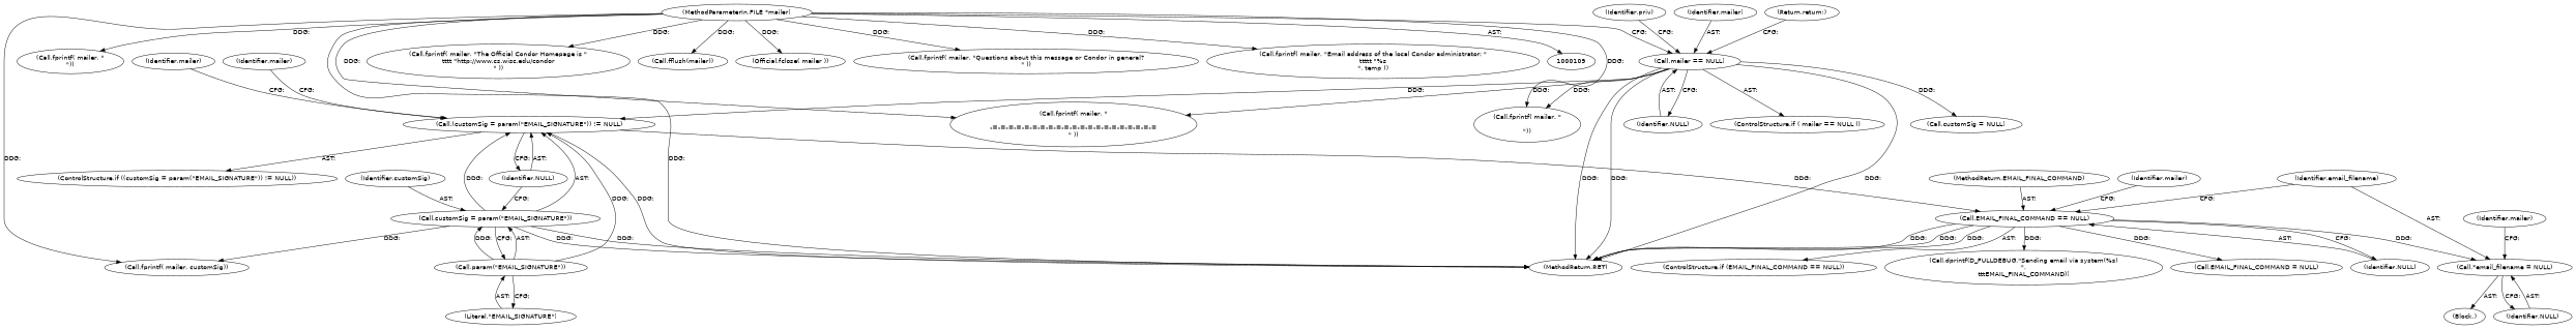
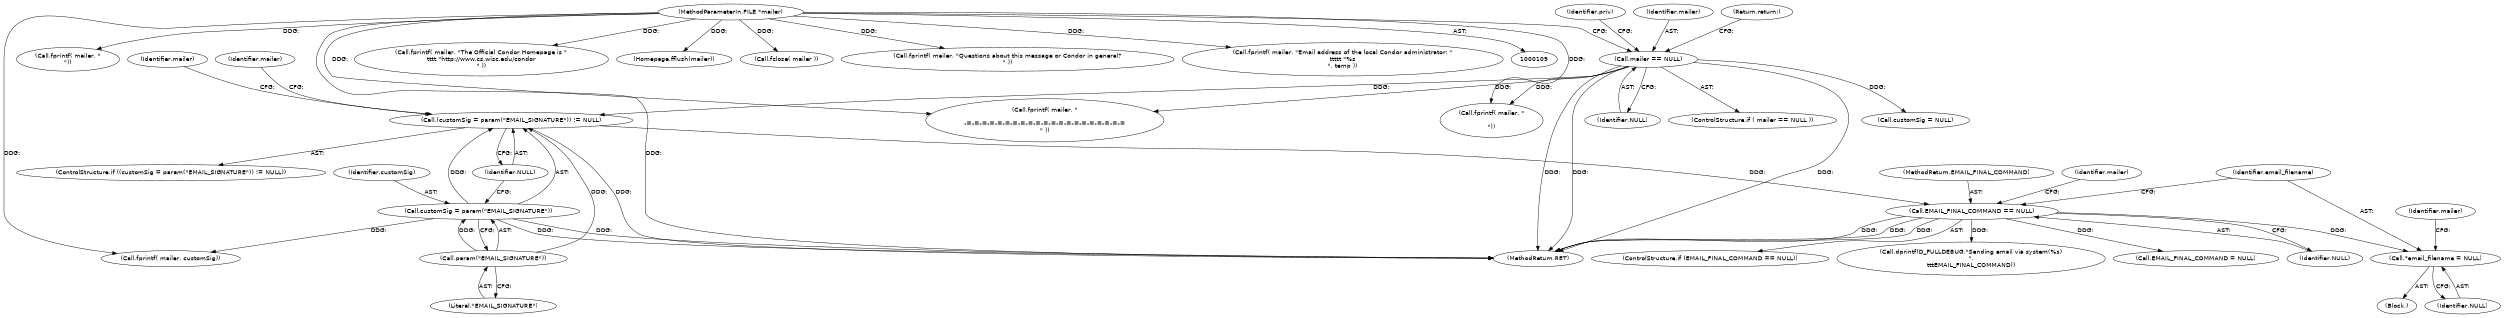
  digraph {
    fontname="DejaVu Sans"
    node [fontname="DejaVu Sans"]
    edge [fontname="DejaVu Sans"]
    n1 [label="(Call,*email_filename = NULL)"]
    n2 [label="(Block,)"]
    n3 [label="(Identifier,NULL)"]
    n4 [label="(Call,EMAIL_FINAL_COMMAND == NULL)"]
    n5 [label="(Call,EMAIL_FINAL_COMMAND = NULL)"]
    n6 [label="(ControlStructure,if (EMAIL_FINAL_COMMAND == NULL))"]
    n7 [label="(Call,dprintf(D_FULLDEBUG,\"Sending email via system(%s)\n\",\n\t\t\tEMAIL_FINAL_COMMAND))"]
    n8 [label="(MethodReturn,RET)"]
    n9 [label="(Identifier,NULL)"]
    n10 [label="(Call,(customSig = param(\"EMAIL_SIGNATURE\")) != NULL)"]
    n11 [label="(ControlStructure,if ((customSig = param(\"EMAIL_SIGNATURE\")) != NULL))"]
    n12 [label="(Identifier,NULL)"]
    n13 [label="(Call,customSig = param(\"EMAIL_SIGNATURE\"))"]
    n14 [label="(Call,param(\"EMAIL_SIGNATURE\"))"]
    n15 [label="(Call,fprintf( mailer, customSig))"]
    n16 [label="(Literal,\"EMAIL_SIGNATURE\")"]
    n17 [label="(Call,mailer == NULL)"]
    n18 [label="(ControlStructure,if ( mailer == NULL ))"]
    n19 [label="(Identifier,NULL)"]
    n20 [label="(Call,fprintf( mailer, \"\n\n\"))"]
    n21 [label="(Call,customSig = NULL)"]
    n22 [label="(Call,fprintf( mailer, \"\n\n-=-=-=-=-=-=-=-=-=-=-=-=-=-=-=-=-=-=-=-=-=\n\" ))"]
    n23 [label="(MethodParameterIn,FILE *mailer)"]
    n24 [label="(Call,fprintf( mailer, \"\n\"))"]
    n25 [label="(Call,fprintf( mailer, \"The Official Condor Homepage is \"\n\t\t\t\t \"http://www.cs.wisc.edu/condor\n\" ))"]
-   n26 [label="(Call,fflush(mailer))"]
-   n27 [label="(Official,fclose( mailer ))"]
+   n26 [label="(Homepage,fflush(mailer))"]
+   n27 [label="(Call,fclose( mailer ))"]
    n28 [label="(Call,fprintf( mailer, \"Questions about this message or Condor in general?\n\" ))"]
    n29 [label="(Call,fprintf( mailer, \"Email address of the local Condor administrator: \"\n\t\t\t\t\t \"%s\n\", temp ))"]
    1000109
    n31 [label="(Identifier,mailer)"]
    n32 [label="(Identifier,mailer)"]
    n33 [label="(Identifier,mailer)"]
    n34 [label="(Return,return;)"]
    n35 [label="(Identifier,customSig)"]
    n36 [label="(Identifier,mailer)"]
    n37 [label="(Identifier,mailer)"]
    n38 [label="(Identifier,email_filename)"]
    n39 [label="(Identifier,priv)"]
    n40 [label="(MethodReturn,EMAIL_FINAL_COMMAND)"]
    n1 -> n2 [label="AST: "]
    n1 -> n3 [label="CFG: "]
    n3 -> n1 [label="AST: "]
    n4 -> n1 [label="DDG: "]
    n4 -> n5 [label="DDG: "]
    n4 -> n6 [label="AST: "]
    n4 -> n7 [label="DDG: "]
    n4 -> n8 [label="DDG: "]
    n4 -> n8 [label="DDG: "]
    n4 -> n8 [label="DDG: "]
    n4 -> n9 [label="CFG: "]
    n9 -> n4 [label="AST: "]
    n10 -> n4 [label="DDG: "]
    n10 -> n8 [label="DDG: "]
    n10 -> n11 [label="AST: "]
    n10 -> n12 [label="CFG: "]
    n12 -> n10 [label="AST: "]
    n12 -> n13 [label="CFG: "]
    n13 -> n8 [label="DDG: "]
    n13 -> n8 [label="DDG: "]
    n13 -> n10 [label="AST: "]
    n13 -> n10 [label="DDG: "]
    n13 -> n14 [label="CFG: "]
    n13 -> n15 [label="DDG: "]
    n14 -> n10 [label="DDG: "]
    n14 -> n13 [label="AST: "]
    n14 -> n13 [label="DDG: "]
    n14 -> n16 [label="CFG: "]
    n16 -> n14 [label="AST: "]
    n17 -> n8 [label="DDG: "]
    n17 -> n8 [label="DDG: "]
    n17 -> n8 [label="DDG: "]
    n17 -> n10 [label="DDG: "]
    n17 -> n18 [label="AST: "]
    n17 -> n19 [label="CFG: "]
    n17 -> n20 [label="DDG: "]
    n17 -> n21 [label="DDG: "]
    n17 -> n22 [label="DDG: "]
    n19 -> n17 [label="AST: "]
    n23 -> n8 [label="DDG: "]
    n23 -> n15 [label="DDG: "]
    n23 -> n17 [label="CFG: "]
    n23 -> n20 [label="DDG: "]
    n23 -> n22 [label="DDG: "]
    n23 -> n24 [label="DDG: "]
    n23 -> n25 [label="DDG: "]
    n23 -> n26 [label="DDG: "]
    n23 -> n27 [label="DDG: "]
    n23 -> n28 [label="DDG: "]
    n23 -> n29 [label="DDG: "]
    n23 -> 1000109 [label="AST: "]
    n31 -> n10 [label="CFG: "]
    n32 -> n17 [label="AST: "]
    n33 -> n4 [label="CFG: "]
    n34 -> n17 [label="CFG: "]
    n35 -> n13 [label="AST: "]
    n36 -> n10 [label="CFG: "]
    n37 -> n1 [label="CFG: "]
    n38 -> n1 [label="AST: "]
    n38 -> n4 [label="CFG: "]
    n39 -> n17 [label="CFG: "]
    n40 -> n4 [label="AST: "]
  }
